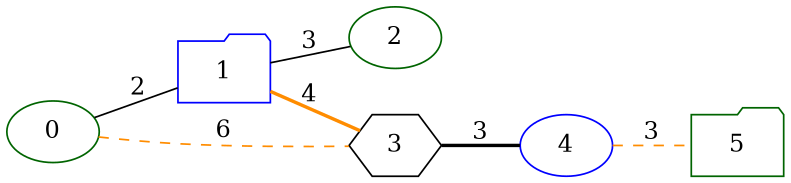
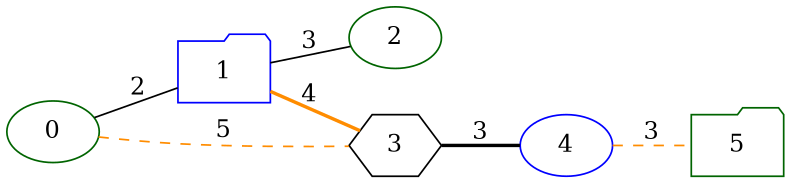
  graph {
    rankdir=LR
    node [color=darkgreen shape=ellipse weight=1]
    edge [color=darkorange style=bold]
    1 [color=blue shape=folder]
    0
    3 [color=black shape=hexagon]
    2
    4 [color=blue]
    5 [shape=folder weight=4]
    1 -- 3 [label=4]
    1 -- 2 [color=black label=3 style=solid]
    0 -- 1 [color=black label=2 style=solid]
-   0 -- 3 [label=6 style=dashed]
+   0 -- 3 [label=5 style=dashed]
    3 -- 4 [color=black label=3]
    4 -- 5 [label=3 style=dashed]
  }
